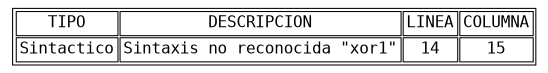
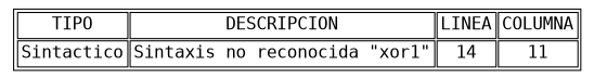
  digraph {
    fontname="DejaVu Sans Mono"
-   n1 [fontsize=15 label=<<TABLE ALIGN="LEFT"> <TR><TD>TIPO</TD><TD>DESCRIPCION</TD><TD>LINEA</TD><TD>COLUMNA</TD></TR> <TR><TD>Sintactico</TD><TD>Sintaxis no reconocida "xor1"</TD><TD>14</TD><TD>15</TD></TR> </TABLE> > shape=plaintext fontname="DejaVu Sans Mono"]
+   n1 [fontsize=15 label=<<TABLE ALIGN="LEFT"> <TR><TD>TIPO</TD><TD>DESCRIPCION</TD><TD>LINEA</TD><TD>COLUMNA</TD></TR> <TR><TD>Sintactico</TD><TD>Sintaxis no reconocida "xor1"</TD><TD>14</TD><TD>11</TD></TR> </TABLE> > shape=plaintext fontname="DejaVu Sans Mono"]
  }
